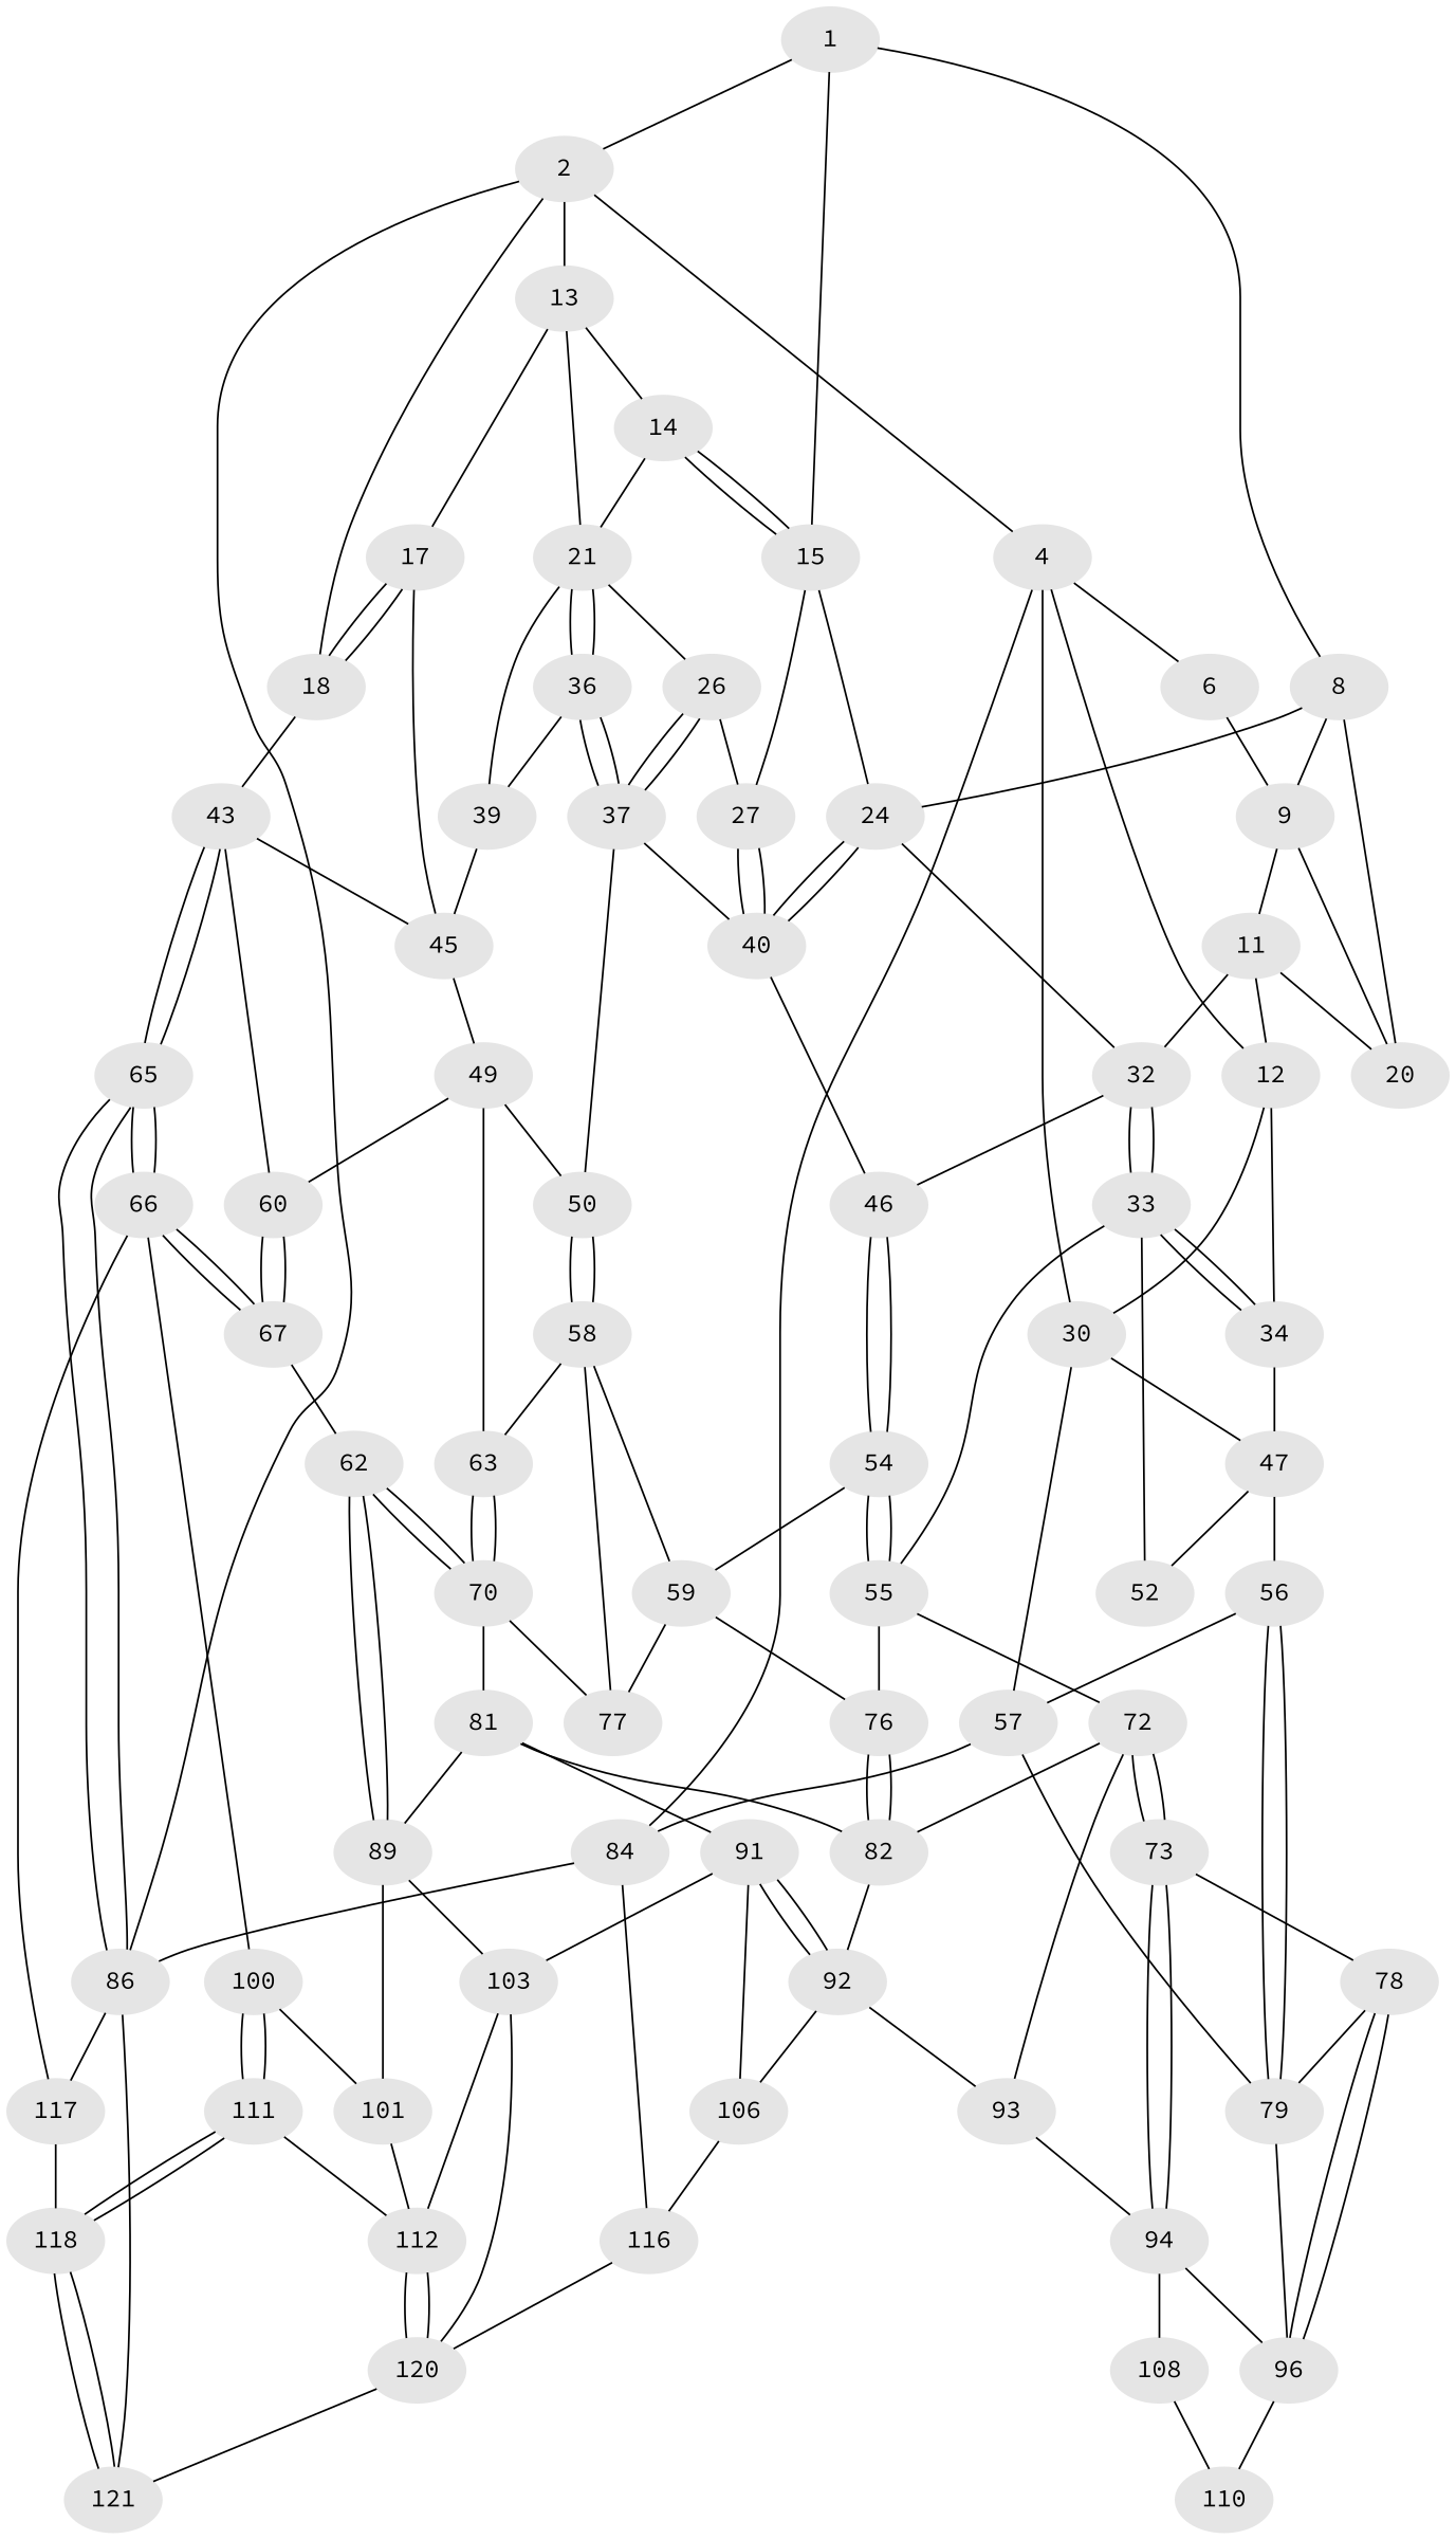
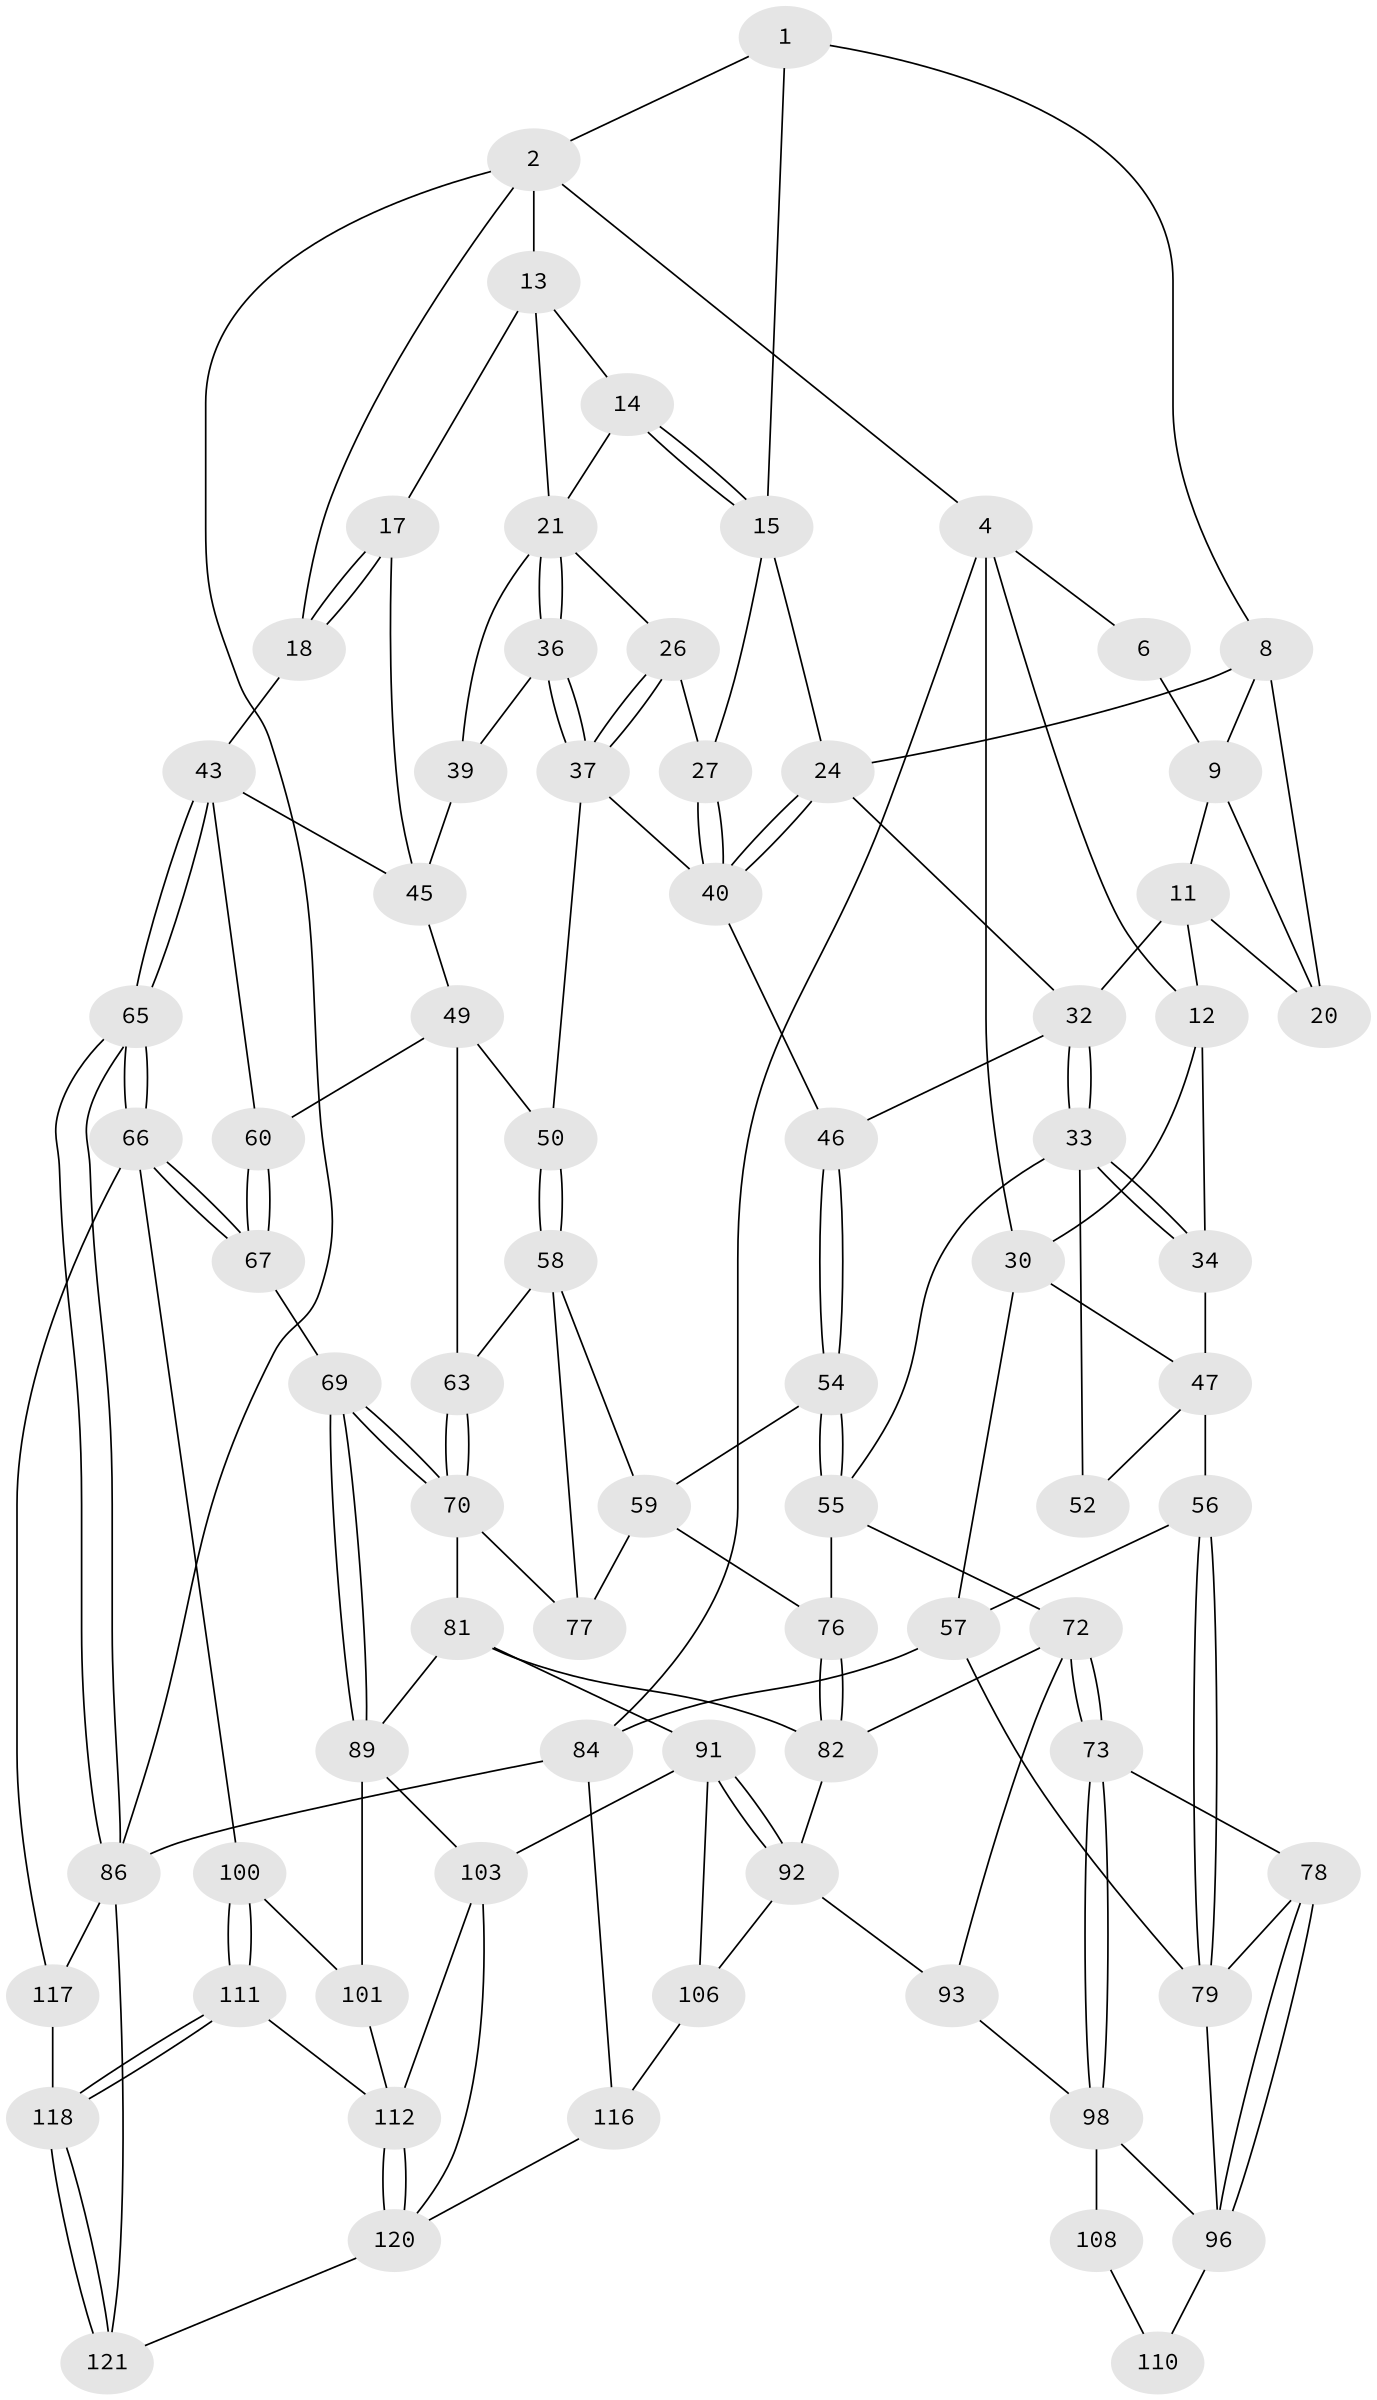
  graph {
    fontname="Source Code Pro"
    node [color=gray90 fontname="Source Code Pro" style=filled]
    edge [fontname="Source Code Pro"]
    1 [super="+7"]
    2 [super="+3"]
    8 [super="+19"]
    15 [super="+23"]
    4 [super="+5"]
    13 [super="+16"]
    18
    86 [super="+119"]
    9 [super="+10"]
    20
    24 [super="+25"]
    27
    6
    12 [super="+29"]
    30 [super="+31"]
    84 [super="+115"]
    14
    17 [super="+38"]
    21 [super="+22"]
    43 [super="+44"]
    117
    121
    34
    47 [super="+53"]
    57 [super="+83"]
    116
    11 [super="+28"]
    32 [super="+35"]
    40 [super="+42"]
    33 [super="+51"]
    46
    45 [super="+48"]
    39
    26
    36
    49 [super="+62"]
    60 [super="+61"]
    65
    37 [super="+41"]
    50
    52
    56
    79 [super="+85"]
    55 [super="+71"]
    54
    72 [super="+88"]
    76
    58 [super="+64"]
    67 [super="+68"]
    66 [super="+99"]
    63
    59 [super="+75"]
    70 [super="+80"]
    77
    73 [super="+74"]
    78
-   94 [super="+95"]
+   94 [super="+95" label=98]
    82 [super="+87"]
    93
    96 [super="+98"]
-   69 [label=62]
+   69
    81 [super="+90"]
    100
    101
    111
    118
    89 [super="+102"]
    103 [super="+104"]
    91 [super="+105"]
    92 [super="+97"]
    108 [super="+109"]
    110
    106 [super="+114"]
    120 [super="+122"]
    112 [super="+113"]
    1 -- 2
    1 -- 8
    1 -- 15
    2 -- 4
    2 -- 13
    2 -- 18
    2 -- 86
    8 -- 9
    8 -- 20
    8 -- 24
    15 -- 24
    15 -- 27
    4 -- 6
    4 -- 12
    4 -- 30
    4 -- 84
    13 -- 14
    13 -- 17
    13 -- 21
    18 -- 43
    86 -- 117
    86 -- 121
    9 -- 20
    9 -- 11
    24 -- 32
    24 -- 40
    24 -- 40
    27 -- 40
    27 -- 40
    6 -- 9
    12 -- 30
    12 -- 34
    30 -- 47
    30 -- 57
    84 -- 86
    84 -- 116
    14 -- 15
    14 -- 15
    14 -- 21
    17 -- 18
    17 -- 18
    17 -- 45
    21 -- 39
    21 -- 26
    21 -- 36
    21 -- 36
    43 -- 45
    43 -- 60
    43 -- 65
    43 -- 65
    117 -- 118
    34 -- 47
    47 -- 52
    47 -- 56
    57 -- 84
    57 -- 79
    116 -- 120
    11 -- 20
    11 -- 12
    11 -- 32
    32 -- 33
    32 -- 33
    32 -- 46
    40 -- 46
    33 -- 34
    33 -- 34
    33 -- 52
    33 -- 55
    46 -- 54
    46 -- 54
    45 -- 49
    39 -- 45
    26 -- 27
    26 -- 37
    26 -- 37
    36 -- 39
    36 -- 37
    36 -- 37
    49 -- 60
    49 -- 50
    49 -- 63
    60 -- 67 [weight=2]
    60 -- 67
    65 -- 86
    65 -- 86
    65 -- 66
    65 -- 66
    37 -- 40
    37 -- 50
    50 -- 58
    50 -- 58
    56 -- 57
    56 -- 79
    56 -- 79
    79 -- 96
    55 -- 72
    55 -- 76
    54 -- 55
    54 -- 55
    54 -- 59
    72 -- 73
    72 -- 73
    72 -- 82
    72 -- 93
    76 -- 82
    76 -- 82
    58 -- 63
    58 -- 59
    58 -- 77
    67 -- 69
    66 -- 117
    66 -- 67
    66 -- 67
    66 -- 100
    63 -- 70
    63 -- 70
    59 -- 76
    59 -- 77
    70 -- 77
    70 -- 81
    73 -- 78
    73 -- 94
    73 -- 94
    78 -- 79
    78 -- 96
    78 -- 96
    94 -- 96
    94 -- 108
    82 -- 92
    93 -- 94
    96 -- 110
    69 -- 70
    69 -- 70
    69 -- 89
    69 -- 89
    81 -- 82
    81 -- 89
    81 -- 91
    100 -- 101
    100 -- 111
    100 -- 111
    101 -- 112
    111 -- 118
    111 -- 118
    111 -- 112
    118 -- 121
    118 -- 121
    89 -- 101
    89 -- 103
    103 -- 120
    103 -- 112
    91 -- 103
    91 -- 92
    91 -- 92
    91 -- 106
    92 -- 93
    92 -- 106
    108 -- 110
    106 -- 116
    120 -- 121
    112 -- 120
    112 -- 120
  }
